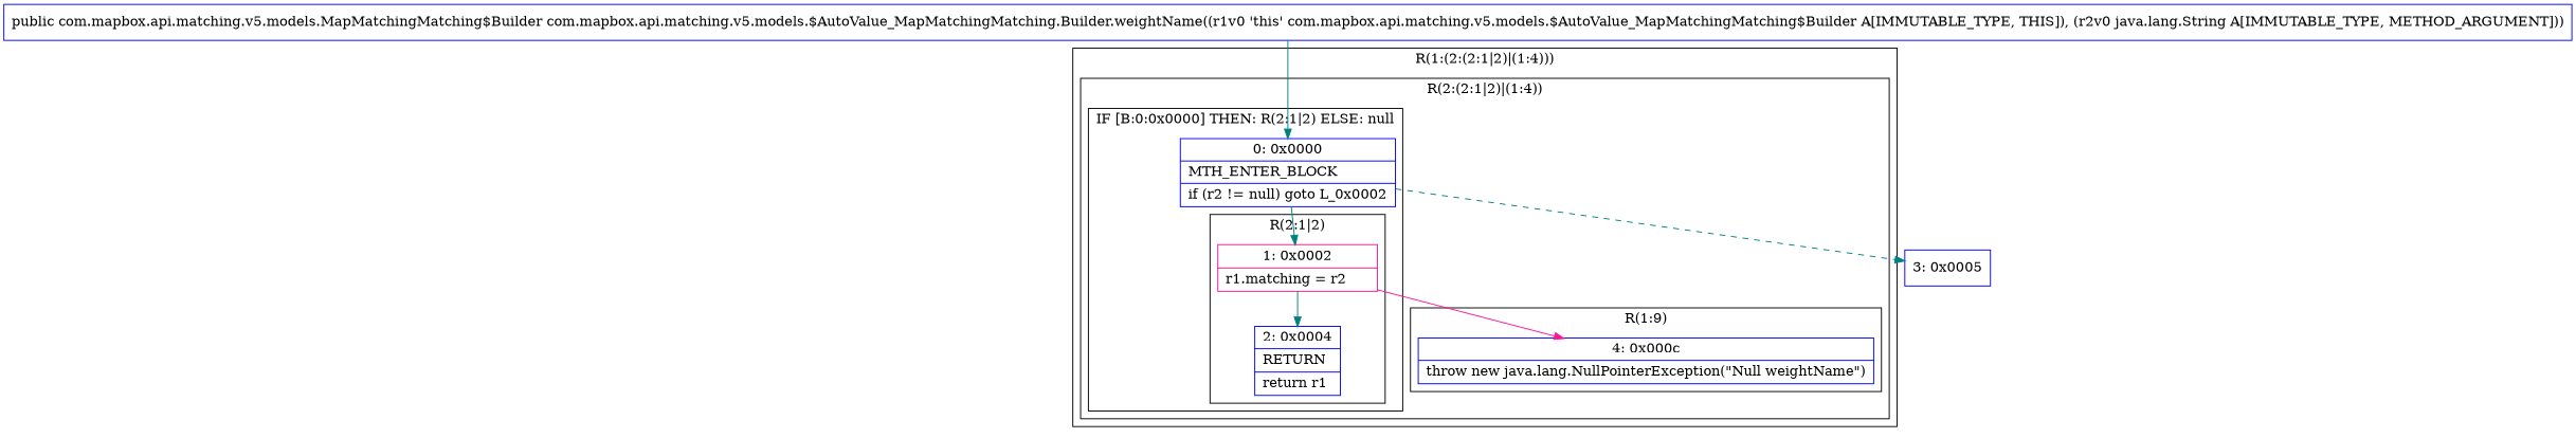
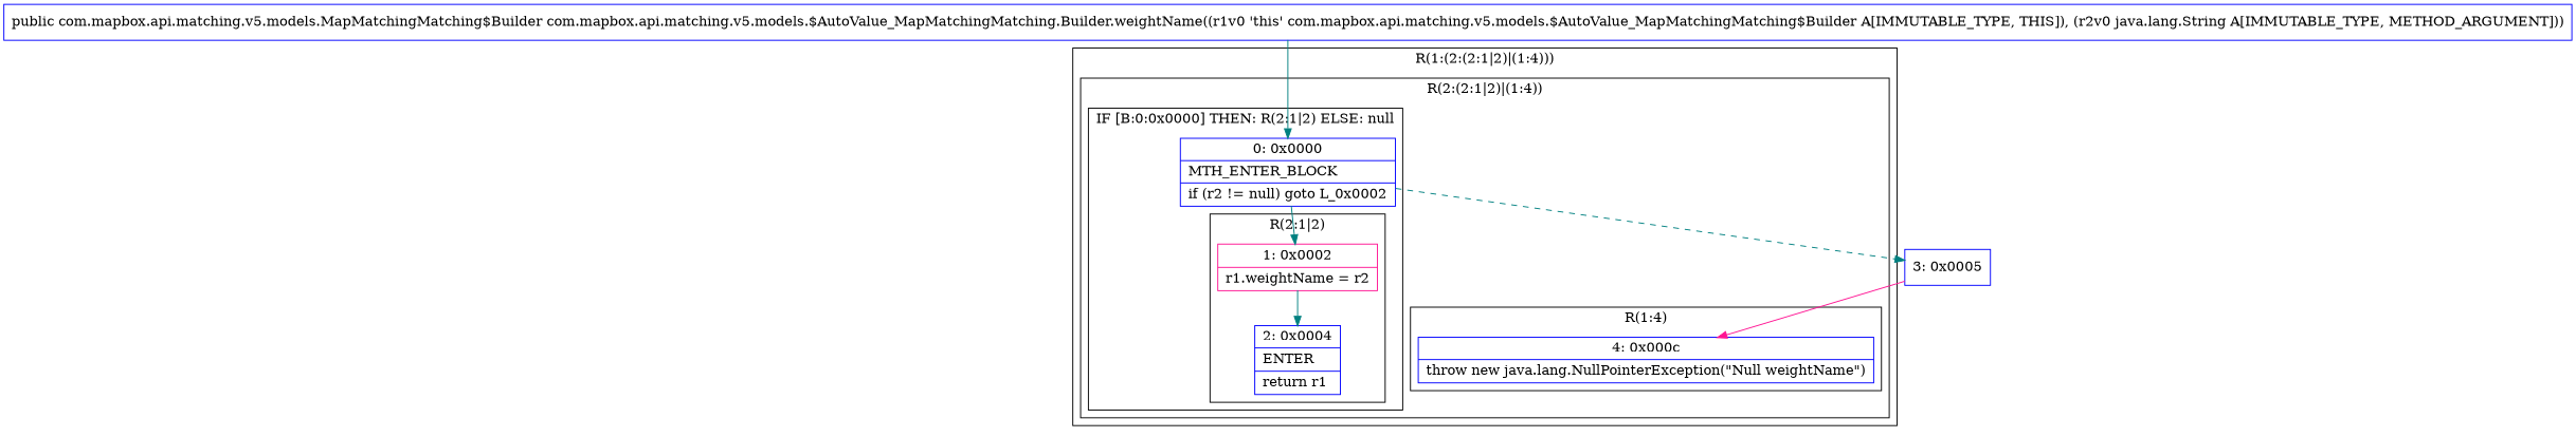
  digraph {
    node [color=blue shape=record]
    edge [color=teal]
-   n1 [color=deeppink label="{1\:\ 0x0002|r1.matching = r2\l}"]
-   n2 [label="{2\:\ 0x0004|RETURN\l|return r1\l}"]
+   n1 [color=deeppink label="{1\:\ 0x0002|r1.weightName = r2\l}"]
+   n2 [label="{2\:\ 0x0004|ENTER\l|return r1\l}"]
    n3 [label="{0\:\ 0x0000|MTH_ENTER_BLOCK\l|if (r2 != null) goto L_0x0002\l}"]
    n4 [label="{4\:\ 0x000c|throw new java.lang.NullPointerException(\"Null weightName\")\l}"]
    n5 [label="{3\:\ 0x0005}"]
    n6 [label="{public com.mapbox.api.matching.v5.models.MapMatchingMatching$Builder com.mapbox.api.matching.v5.models.$AutoValue_MapMatchingMatching.Builder.weightName((r1v0 'this' com.mapbox.api.matching.v5.models.$AutoValue_MapMatchingMatching$Builder A[IMMUTABLE_TYPE, THIS]), (r2v0 java.lang.String A[IMMUTABLE_TYPE, METHOD_ARGUMENT])) }"]
    subgraph cluster_1 {
      label="R(1:(2:(2:1|2)|(1:4)))"
      subgraph cluster_2 {
        label="R(2:(2:1|2)|(1:4))"
        subgraph cluster_3 {
          label="IF [B:0:0x0000] THEN: R(2:1|2) ELSE: null"
          n3
          subgraph cluster_4 {
            label="R(2:1|2)"
            n1
            n2
          }
        }
        subgraph cluster_5 {
-         label="R(1:9)"
+         label="R(1:4)"
          n4
        }
      }
    }
    n1 -> n2
    n3 -> n1
    n3 -> n5 [style=dashed]
-   n1 -> n4 [color=deeppink]
+   n5 -> n4 [color=deeppink]
    n6 -> n3
  }
